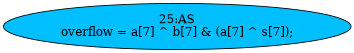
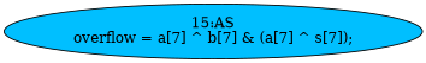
  strict digraph {
-   n1 [ast="<pyverilog.vparser.ast.Assign object at 0x7fe0ff9ee050>" def_var="['overflow']" fillcolor=deepskyblue label="25:AS\noverflow = a[7] ^ b[7] & (a[7] ^ s[7]);" statements="[]" style=filled typ=Assign use_var="['a', 'b', 'a', 's']"]
+   n1 [ast="<pyverilog.vparser.ast.Assign object at 0x7fe0ff9ee050>" def_var="['overflow']" fillcolor=deepskyblue label="15:AS\noverflow = a[7] ^ b[7] & (a[7] ^ s[7]);" statements="[]" style=filled typ=Assign use_var="['a', 'b', 'a', 's']"]
  }
